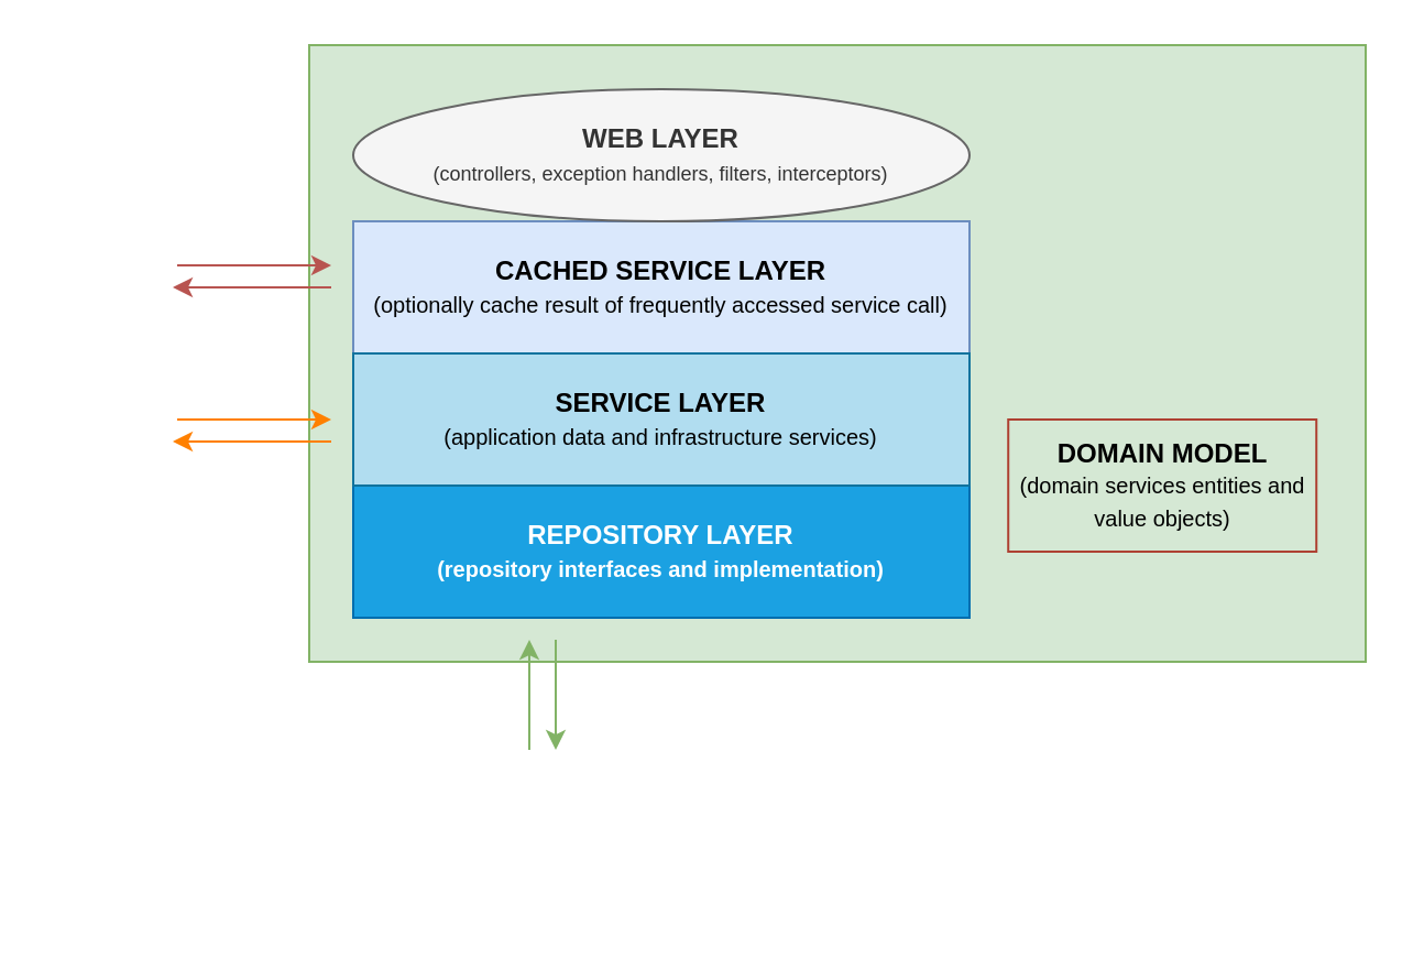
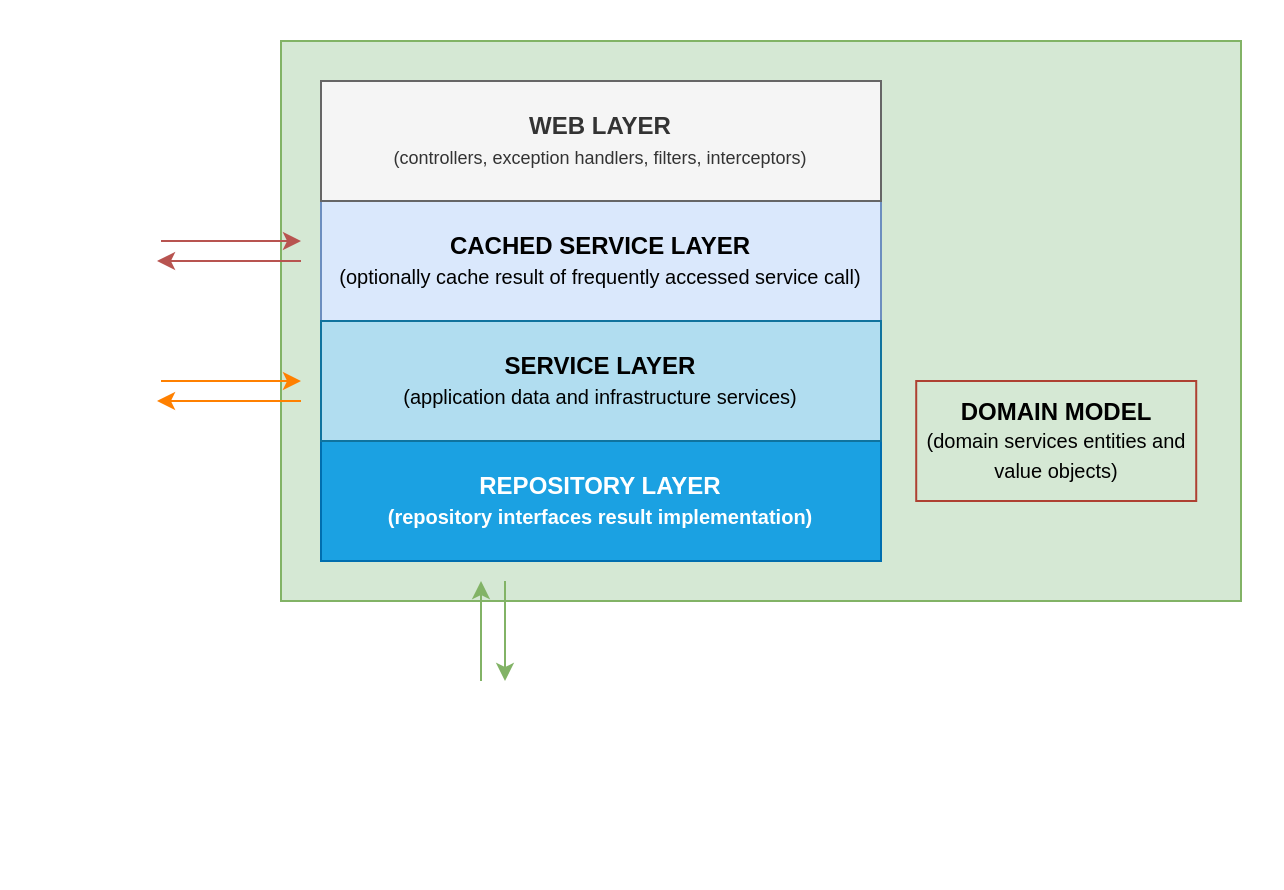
  <mxCell id="0" />
  <mxCell id="1" parent="0" />
  <mxCell id="2" value="" style="rounded=0;whiteSpace=wrap;html=1;fillColor=#d5e8d4;strokeColor=#82b366;" parent="1" vertex="1"><mxGeometry x="140" y="20" width="480" height="280" as="geometry" /></mxCell>
  <mxCell id="3" value="&lt;b&gt;CACHED SERVICE LAYER&lt;/b&gt;&lt;br&gt;&lt;font style=&quot;font-size: 10px&quot;&gt;(optionally cache result of frequently accessed service call)&lt;/font&gt;" style="rounded=0;whiteSpace=wrap;html=1;fillColor=#dae8fc;strokeColor=#6c8ebf;" parent="1" vertex="1"><mxGeometry x="160" y="100" width="280" height="60" as="geometry" /></mxCell>
- <mxCell id="4" value="&lt;b&gt;REPOSITORY LAYER&lt;br&gt;&lt;font style=&quot;font-size: 10px&quot;&gt;(repository interfaces and implementation)&lt;/font&gt;&lt;br&gt;&lt;/b&gt;" style="rounded=0;whiteSpace=wrap;html=1;fillColor=#1ba1e2;strokeColor=#006EAF;fontColor=#ffffff;" parent="1" vertex="1"><mxGeometry x="160" y="220" width="280" height="60" as="geometry" /></mxCell>
- <mxCell id="5" value="&lt;b&gt;WEB LAYER&lt;/b&gt;&lt;br&gt;&lt;font style=&quot;font-size: 9px&quot;&gt;(controllers, exception handlers, filters, interceptors)&lt;/font&gt;" style="ellipse;whiteSpace=wrap;html=1;fillColor=#f5f5f5;strokeColor=#666666;fontColor=#333333;" parent="1" vertex="1"><mxGeometry x="160" y="40" width="280" height="60" as="geometry" /></mxCell>
+ <mxCell id="4" value="&lt;b&gt;REPOSITORY LAYER&lt;br&gt;&lt;font style=&quot;font-size: 10px&quot;&gt;(repository interfaces result implementation)&lt;/font&gt;&lt;br&gt;&lt;/b&gt;" style="rounded=0;whiteSpace=wrap;html=1;fillColor=#1ba1e2;strokeColor=#006EAF;fontColor=#ffffff;" parent="1" vertex="1"><mxGeometry x="160" y="220" width="280" height="60" as="geometry" /></mxCell>
+ <mxCell id="5" value="&lt;b&gt;WEB LAYER&lt;/b&gt;&lt;br&gt;&lt;font style=&quot;font-size: 9px&quot;&gt;(controllers, exception handlers, filters, interceptors)&lt;/font&gt;" style="whiteSpace=wrap;html=1;fillColor=#f5f5f5;strokeColor=#666666;fontColor=#333333;" parent="1" vertex="1"><mxGeometry x="160" y="40" width="280" height="60" as="geometry" /></mxCell>
  <mxCell id="6" value="&lt;b&gt;DOMAIN MODEL&lt;br&gt;&lt;/b&gt;&lt;font style=&quot;font-size: 10px&quot;&gt;(domain services entities and value objects)&lt;/font&gt;" style="whiteSpace=wrap;html=1;fillColor=#d5e8d4;strokeColor=#ae4132;" parent="1" vertex="1"><mxGeometry x="457.61" y="190" width="140" height="60" as="geometry" /></mxCell>
  <mxCell id="7" value="" style="shape=image;imageAspect=0;aspect=fixed;verticalLabelPosition=bottom;verticalAlign=top;image=https://getdrawings.com/free-icon/mongodb-icon-62.png;" parent="1" vertex="1"><mxGeometry x="214" y="346" width="77" height="77" as="geometry" /></mxCell>
  <mxCell id="8" value="&lt;b&gt;SERVICE LAYER&lt;/b&gt;&lt;br&gt;&lt;font style=&quot;font-size: 10px&quot;&gt;(application data and infrastructure services)&lt;/font&gt;" style="rounded=0;whiteSpace=wrap;html=1;fillColor=#b1ddf0;strokeColor=#10739e;" parent="1" vertex="1"><mxGeometry x="160" y="160" width="280" height="60" as="geometry" /></mxCell>
  <mxCell id="9" value="" style="shape=image;imageAspect=0;aspect=fixed;verticalLabelPosition=bottom;verticalAlign=top;image=https://cdn4.iconfinder.com/data/icons/redis-2/1451/Untitled-2-512.png;" parent="1" vertex="1"><mxGeometry x="20" y="106" width="48" height="48" as="geometry" /></mxCell>
  <mxCell id="10" value="" style="shape=image;imageAspect=0;aspect=fixed;verticalLabelPosition=bottom;verticalAlign=top;image=https://cdn.iconscout.com/icon/free/png-256/rabbitmq-282296.png;" parent="1" vertex="1"><mxGeometry x="20" y="166" width="48" height="48" as="geometry" /></mxCell>
  <mxCell id="11" value="" style="endArrow=classic;html=1;fillColor=#f8cecc;strokeColor=#b85450;" parent="1" edge="1"><mxGeometry width="50" height="50" relative="1" as="geometry"><mxPoint x="80" y="120" as="sourcePoint" /><mxPoint x="150" y="120" as="targetPoint" /></mxGeometry></mxCell>
  <mxCell id="12" value="" style="endArrow=classic;html=1;fillColor=#f8cecc;strokeColor=#b85450;" parent="1" edge="1"><mxGeometry width="50" height="50" relative="1" as="geometry"><mxPoint x="150" y="130" as="sourcePoint" /><mxPoint x="78" y="130" as="targetPoint" /></mxGeometry></mxCell>
  <mxCell id="13" value="" style="endArrow=classic;html=1;fillColor=#f8cecc;strokeColor=#FF8000;" parent="1" edge="1"><mxGeometry width="50" height="50" relative="1" as="geometry"><mxPoint x="80" y="190" as="sourcePoint" /><mxPoint x="150" y="190" as="targetPoint" /></mxGeometry></mxCell>
  <mxCell id="14" value="" style="endArrow=classic;html=1;fillColor=#f8cecc;strokeColor=#FF8000;" parent="1" edge="1"><mxGeometry width="50" height="50" relative="1" as="geometry"><mxPoint x="150" y="200" as="sourcePoint" /><mxPoint x="78" y="200" as="targetPoint" /></mxGeometry></mxCell>
  <mxCell id="15" value="" style="endArrow=classic;html=1;fillColor=#d5e8d4;strokeColor=#82b366;" parent="1" edge="1"><mxGeometry width="50" height="50" relative="1" as="geometry"><mxPoint x="252" y="290" as="sourcePoint" /><mxPoint x="252" y="340" as="targetPoint" /></mxGeometry></mxCell>
  <mxCell id="16" value="" style="endArrow=classic;html=1;fillColor=#d5e8d4;strokeColor=#82b366;" parent="1" edge="1"><mxGeometry width="50" height="50" relative="1" as="geometry"><mxPoint x="240" y="340" as="sourcePoint" /><mxPoint x="240" y="290" as="targetPoint" /></mxGeometry></mxCell>
  <mxCell id="17" value="" style="shape=image;imageAspect=0;aspect=fixed;verticalLabelPosition=bottom;verticalAlign=top;image=https://upload.wikimedia.org/wikipedia/commons/thumb/4/44/Spring_Framework_Logo_2018.svg/800px-Spring_Framework_Logo_2018.svg.png;" parent="1" vertex="1"><mxGeometry x="510" y="264.85" width="97.61" height="25.15" as="geometry" /></mxCell>
